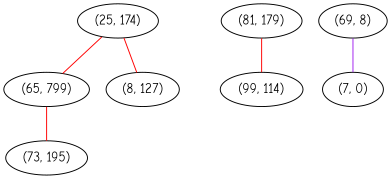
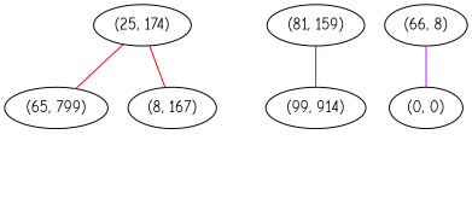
  graph {
    fontname="Comic Neue"
    node [fontname="Comic Neue"]
    edge [color=red fontname="Comic Neue" weight=1]
    n1 [label="(25, 174)"]
    n2 [label="(65, 799)"]
-   "(8, 127)"
-   "(73, 195)"
-   "(81, 179)"
-   "(99, 114)"
-   "(66, 8)" [label="(69, 8)"]
-   "(0, 0)" [label="(7, 0)"]
+   "(8, 127)" [label="(8, 167)"]
+   "(81, 179)" [label="(81, 159)"]
+   "(99, 114)" [label="(99, 914)"]
+   "(66, 8)"
+   "(0, 0)"
    n1 -- n2
    n1 -- "(8, 127)"
-   n2 -- "(73, 195)"
    "(81, 179)" -- "(99, 114)"
    "(66, 8)" -- "(0, 0)" [color=purple weight=4]
  }
